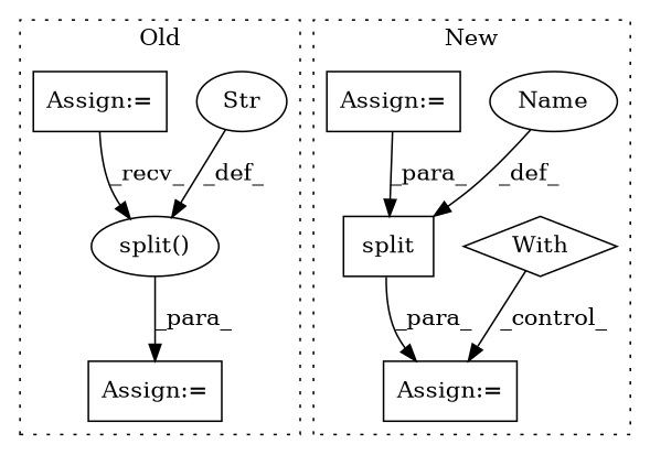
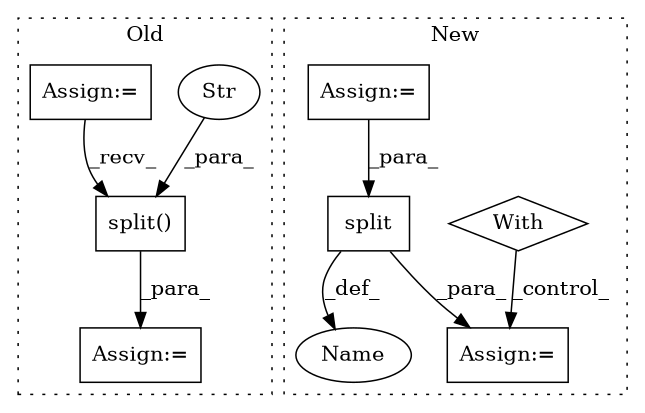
  digraph {
    node [a=68 l=3 shape=box]
-   n1 [a=75 l="18,1" label="split()" s="168,190" shape=ellipse]
+   n1 [a=75 l="18,1" label="split()" s="168,190"]
    n2 [a=66 l=4 label=Str s=186 shape=ellipse]
    n3 [label="Assign:=" s=165]
    n4 [label="Assign:=" s=137]
    n5 [a=49 l=4 label=split s=414]
    n6 [a=39 l="5,26" label=With s="409,418" shape=diamond]
    n7 [a=87 l=1 label=Name s=433 shape=ellipse]
    n8 [label="Assign:=" s=449]
    n9 [label="Assign:=" s=379]
    subgraph cluster_1 {
      label=Old
      style=dotted
      n1
      n2
      n3
      n4
    }
    subgraph cluster_2 {
      label=New
      style=dotted
      n5
      n6
      n7
      n8
      n9
    }
    n1 -> n3 [label=_para_]
-   n2 -> n1 [label=_def_]
+   n2 -> n1 [label=_para_]
    n4 -> n1 [label=_recv_]
-   n7 -> n5 [label=_def_]
+   n5 -> n7 [label=_def_]
    n5 -> n8 [label=_para_]
    n6 -> n8 [label=_control_]
    n9 -> n5 [label=_para_]
  }
